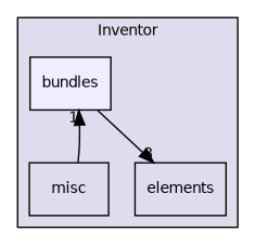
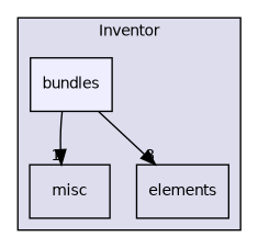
  digraph {
    compound=true
    node [fontname=Helvetica fontsize=10 shape=box]
    edge [labeldistance=1.5 labelfontname=Helvetica labelfontsize=10]
    n1 [label=elements]
    n2 [label=misc]
    n3 [fillcolor="#eeeeff" label=bundles pencolor=black style=filled]
    subgraph cluster_1 {
      bgcolor="#ddddee"
      fontname=Helvetica
      fontsize=10
      label=Inventor
      pencolor=black
      n1
      n2
      n3
    }
    n3 -> n1 [headlabel=3]
-   n2 -> n3 [headlabel=1]
+   n3 -> n2 [headlabel=1]
  }
